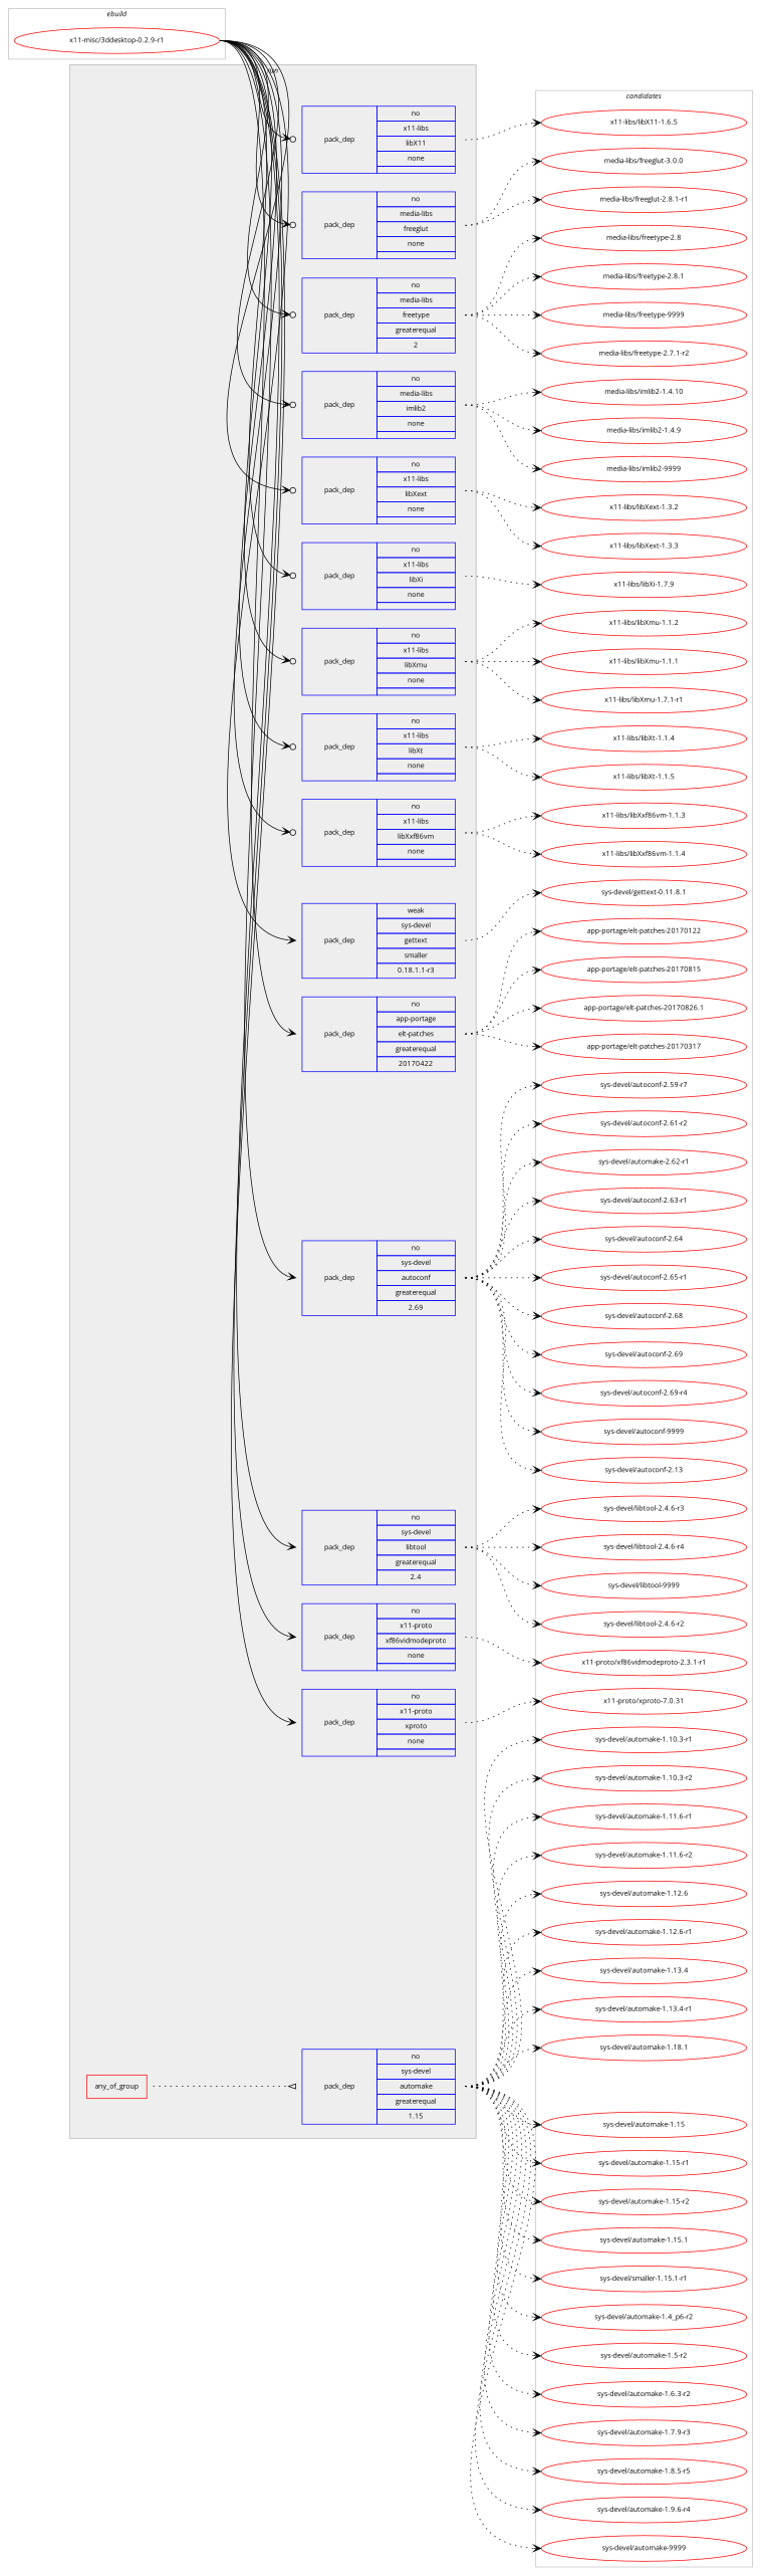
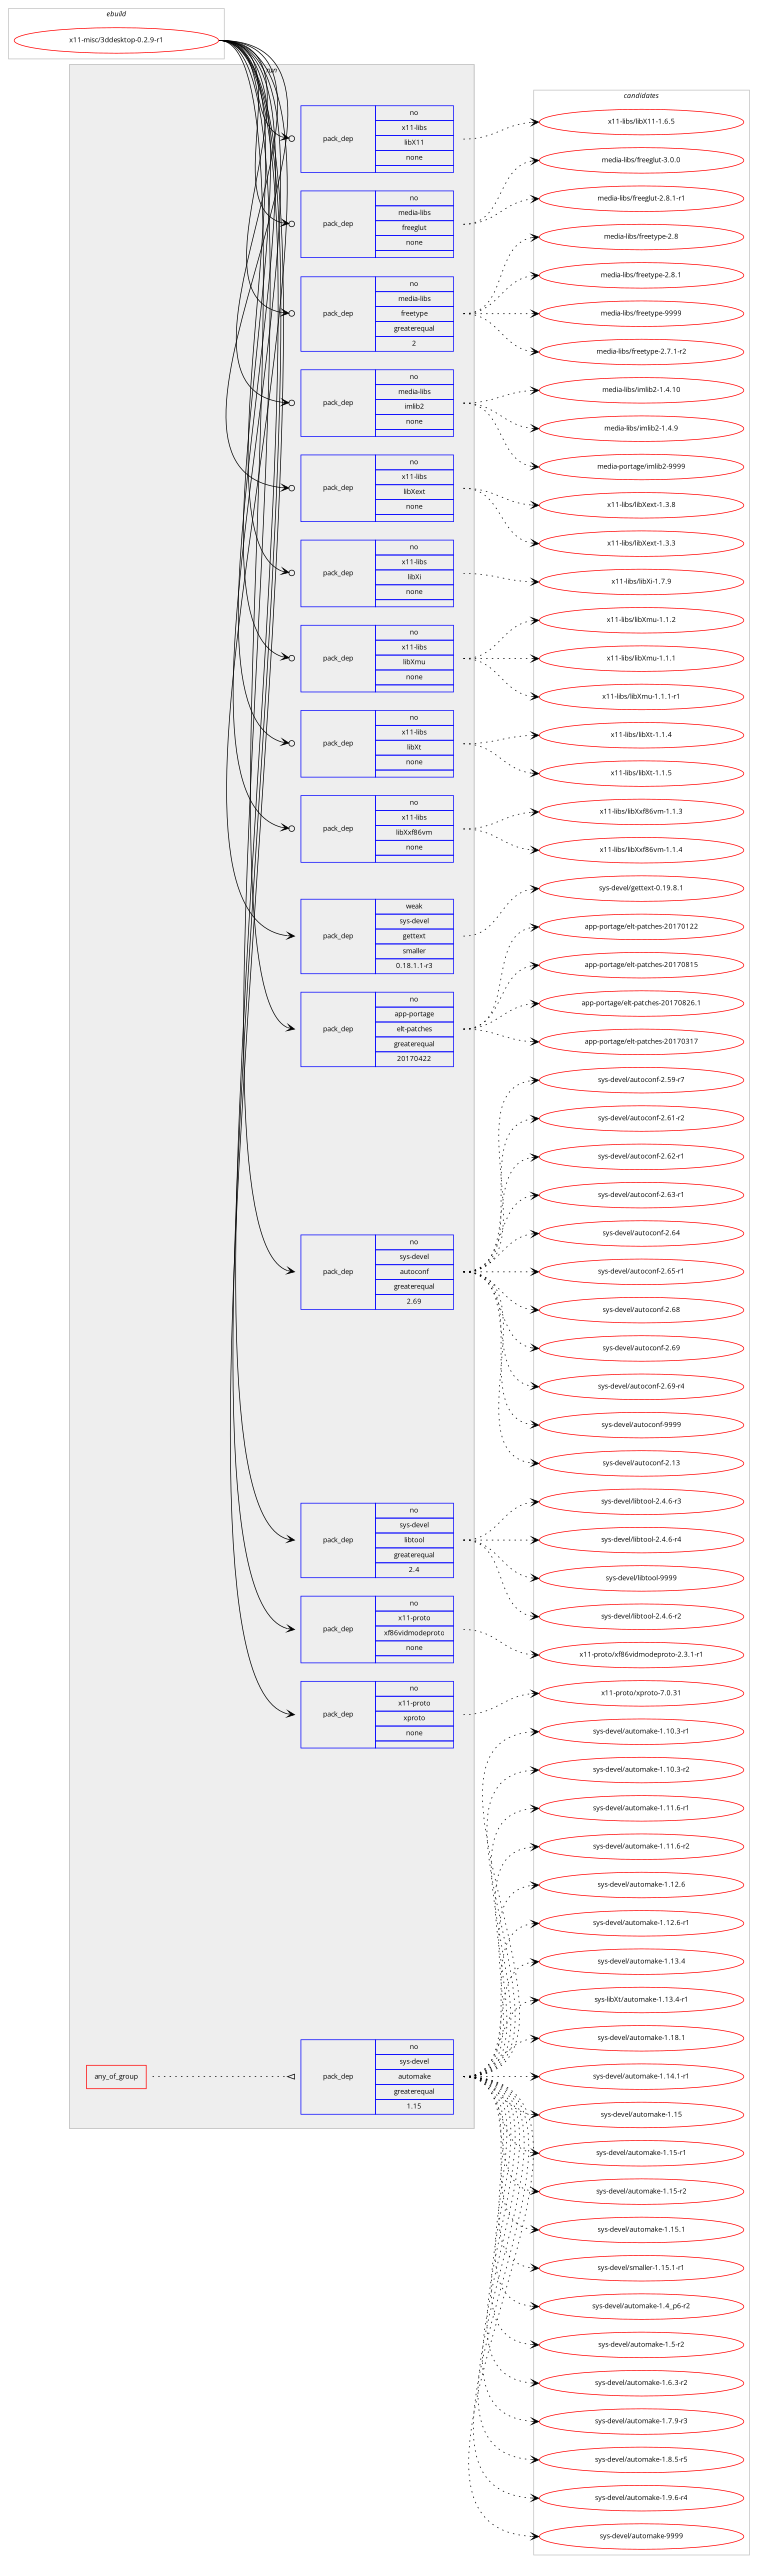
  digraph {
    compound=true
    concentrate=true
    fontname="Open Sans"
    fontsize=10
    newrank=true
    rankdir=LR
    ranksep=1.5
    node [color=red fontname="Open Sans" fontsize=10]
    edge [arrowhead=vee fontname="Open Sans" headport=w style=dotted tailport=e weight=100]
    n1 [label="x11-misc/3ddesktop-0.2.9-r1" width=4]
    n2 [color=blue label=<<TABLE BORDER="0" CELLBORDER="1" CELLSPACING="0" CELLPADDING="4" WIDTH="220"><TR><TD ROWSPAN="6" CELLPADDING="30">pack_dep</TD></TR><TR><TD WIDTH="110">no</TD></TR><TR><TD>sys-devel</TD></TR><TR><TD>automake</TD></TR><TR><TD>greaterequal</TD></TR><TR><TD>1.15</TD></TR></TABLE>> shape=none]
    n3 [label=<<TABLE BORDER="0" CELLBORDER="1" CELLSPACING="0" CELLPADDING="4"><TR><TD CELLPADDING="10">any_of_group</TD></TR></TABLE>> shape=none]
    n4 [color=blue label=<<TABLE BORDER="0" CELLBORDER="1" CELLSPACING="0" CELLPADDING="4" WIDTH="220"><TR><TD ROWSPAN="6" CELLPADDING="30">pack_dep</TD></TR><TR><TD WIDTH="110">no</TD></TR><TR><TD>app-portage</TD></TR><TR><TD>elt-patches</TD></TR><TR><TD>greaterequal</TD></TR><TR><TD>20170422</TD></TR></TABLE>> shape=none]
    n5 [color=blue label=<<TABLE BORDER="0" CELLBORDER="1" CELLSPACING="0" CELLPADDING="4" WIDTH="220"><TR><TD ROWSPAN="6" CELLPADDING="30">pack_dep</TD></TR><TR><TD WIDTH="110">no</TD></TR><TR><TD>sys-devel</TD></TR><TR><TD>autoconf</TD></TR><TR><TD>greaterequal</TD></TR><TR><TD>2.69</TD></TR></TABLE>> shape=none]
    n6 [color=blue label=<<TABLE BORDER="0" CELLBORDER="1" CELLSPACING="0" CELLPADDING="4" WIDTH="220"><TR><TD ROWSPAN="6" CELLPADDING="30">pack_dep</TD></TR><TR><TD WIDTH="110">no</TD></TR><TR><TD>sys-devel</TD></TR><TR><TD>libtool</TD></TR><TR><TD>greaterequal</TD></TR><TR><TD>2.4</TD></TR></TABLE>> shape=none]
    n7 [color=blue label=<<TABLE BORDER="0" CELLBORDER="1" CELLSPACING="0" CELLPADDING="4" WIDTH="220"><TR><TD ROWSPAN="6" CELLPADDING="30">pack_dep</TD></TR><TR><TD WIDTH="110">no</TD></TR><TR><TD>x11-proto</TD></TR><TR><TD>xf86vidmodeproto</TD></TR><TR><TD>none</TD></TR><TR><TD></TD></TR></TABLE>> shape=none]
    n8 [color=blue label=<<TABLE BORDER="0" CELLBORDER="1" CELLSPACING="0" CELLPADDING="4" WIDTH="220"><TR><TD ROWSPAN="6" CELLPADDING="30">pack_dep</TD></TR><TR><TD WIDTH="110">no</TD></TR><TR><TD>x11-proto</TD></TR><TR><TD>xproto</TD></TR><TR><TD>none</TD></TR><TR><TD></TD></TR></TABLE>> shape=none]
    n9 [color=blue label=<<TABLE BORDER="0" CELLBORDER="1" CELLSPACING="0" CELLPADDING="4" WIDTH="220"><TR><TD ROWSPAN="6" CELLPADDING="30">pack_dep</TD></TR><TR><TD WIDTH="110">weak</TD></TR><TR><TD>sys-devel</TD></TR><TR><TD>gettext</TD></TR><TR><TD>smaller</TD></TR><TR><TD>0.18.1.1-r3</TD></TR></TABLE>> shape=none]
    n10 [color=blue label=<<TABLE BORDER="0" CELLBORDER="1" CELLSPACING="0" CELLPADDING="4" WIDTH="220"><TR><TD ROWSPAN="6" CELLPADDING="30">pack_dep</TD></TR><TR><TD WIDTH="110">no</TD></TR><TR><TD>x11-libs</TD></TR><TR><TD>libX11</TD></TR><TR><TD>none</TD></TR><TR><TD></TD></TR></TABLE>> shape=none]
    n11 [color=blue label=<<TABLE BORDER="0" CELLBORDER="1" CELLSPACING="0" CELLPADDING="4" WIDTH="220"><TR><TD ROWSPAN="6" CELLPADDING="30">pack_dep</TD></TR><TR><TD WIDTH="110">no</TD></TR><TR><TD>media-libs</TD></TR><TR><TD>freeglut</TD></TR><TR><TD>none</TD></TR><TR><TD></TD></TR></TABLE>> shape=none]
    n12 [color=blue label=<<TABLE BORDER="0" CELLBORDER="1" CELLSPACING="0" CELLPADDING="4" WIDTH="220"><TR><TD ROWSPAN="6" CELLPADDING="30">pack_dep</TD></TR><TR><TD WIDTH="110">no</TD></TR><TR><TD>media-libs</TD></TR><TR><TD>freetype</TD></TR><TR><TD>greaterequal</TD></TR><TR><TD>2</TD></TR></TABLE>> shape=none]
    n13 [color=blue label=<<TABLE BORDER="0" CELLBORDER="1" CELLSPACING="0" CELLPADDING="4" WIDTH="220"><TR><TD ROWSPAN="6" CELLPADDING="30">pack_dep</TD></TR><TR><TD WIDTH="110">no</TD></TR><TR><TD>media-libs</TD></TR><TR><TD>imlib2</TD></TR><TR><TD>none</TD></TR><TR><TD></TD></TR></TABLE>> shape=none]
    n14 [color=blue label=<<TABLE BORDER="0" CELLBORDER="1" CELLSPACING="0" CELLPADDING="4" WIDTH="220"><TR><TD ROWSPAN="6" CELLPADDING="30">pack_dep</TD></TR><TR><TD WIDTH="110">no</TD></TR><TR><TD>x11-libs</TD></TR><TR><TD>libXext</TD></TR><TR><TD>none</TD></TR><TR><TD></TD></TR></TABLE>> shape=none]
    n15 [color=blue label=<<TABLE BORDER="0" CELLBORDER="1" CELLSPACING="0" CELLPADDING="4" WIDTH="220"><TR><TD ROWSPAN="6" CELLPADDING="30">pack_dep</TD></TR><TR><TD WIDTH="110">no</TD></TR><TR><TD>x11-libs</TD></TR><TR><TD>libXi</TD></TR><TR><TD>none</TD></TR><TR><TD></TD></TR></TABLE>> shape=none]
    n16 [color=blue label=<<TABLE BORDER="0" CELLBORDER="1" CELLSPACING="0" CELLPADDING="4" WIDTH="220"><TR><TD ROWSPAN="6" CELLPADDING="30">pack_dep</TD></TR><TR><TD WIDTH="110">no</TD></TR><TR><TD>x11-libs</TD></TR><TR><TD>libXmu</TD></TR><TR><TD>none</TD></TR><TR><TD></TD></TR></TABLE>> shape=none]
    n17 [color=blue label=<<TABLE BORDER="0" CELLBORDER="1" CELLSPACING="0" CELLPADDING="4" WIDTH="220"><TR><TD ROWSPAN="6" CELLPADDING="30">pack_dep</TD></TR><TR><TD WIDTH="110">no</TD></TR><TR><TD>x11-libs</TD></TR><TR><TD>libXt</TD></TR><TR><TD>none</TD></TR><TR><TD></TD></TR></TABLE>> shape=none]
    n18 [color=blue label=<<TABLE BORDER="0" CELLBORDER="1" CELLSPACING="0" CELLPADDING="4" WIDTH="220"><TR><TD ROWSPAN="6" CELLPADDING="30">pack_dep</TD></TR><TR><TD WIDTH="110">no</TD></TR><TR><TD>x11-libs</TD></TR><TR><TD>libXxf86vm</TD></TR><TR><TD>none</TD></TR><TR><TD></TD></TR></TABLE>> shape=none]
    n19 [label="sys-devel/automake-1.10.3-r1" width=4]
    n20 [label="sys-devel/automake-1.10.3-r2" width=4]
    n21 [label="sys-devel/automake-1.11.6-r1" width=4]
    n22 [label="sys-devel/automake-1.11.6-r2" width=4]
    n23 [label="sys-devel/automake-1.12.6" width=4]
    n24 [label="sys-devel/automake-1.12.6-r1" width=4]
    n25 [label="sys-devel/automake-1.13.4" width=4]
-   n26 [label="sys-devel/automake-1.13.4-r1" width=4]
+   n26 [label="sys-libXt/automake-1.13.4-r1" width=4]
    n27 [label="sys-devel/automake-1.18.1" width=4]
+   n28 [label="sys-devel/automake-1.14.1-r1" width=4]
    n29 [label="sys-devel/automake-1.15" width=4]
    n30 [label="sys-devel/automake-1.15-r1" width=4]
    n31 [label="sys-devel/automake-1.15-r2" width=4]
    n32 [label="sys-devel/automake-1.15.1" width=4]
    n33 [label="sys-devel/smaller-1.15.1-r1" width=4]
    n34 [label="sys-devel/automake-1.4_p6-r2" width=4]
    n35 [label="sys-devel/automake-1.5-r2" width=4]
    n36 [label="sys-devel/automake-1.6.3-r2" width=4]
    n37 [label="sys-devel/automake-1.7.9-r3" width=4]
    n38 [label="sys-devel/automake-1.8.5-r5" width=4]
    n39 [label="sys-devel/automake-1.9.6-r4" width=4]
    n40 [label="sys-devel/automake-9999" width=4]
    n41 [label="app-portage/elt-patches-20170317" width=4]
    n42 [label="app-portage/elt-patches-20170122" width=4]
    n43 [label="app-portage/elt-patches-20170815" width=4]
    n44 [label="app-portage/elt-patches-20170826.1" width=4]
    n45 [label="sys-devel/autoconf-2.13" width=4]
    n46 [label="sys-devel/autoconf-2.59-r7" width=4]
    n47 [label="sys-devel/autoconf-2.61-r2" width=4]
-   n48 [label="sys-devel/automake-2.62-r1" width=4]
+   n48 [label="sys-devel/autoconf-2.62-r1" width=4]
    n49 [label="sys-devel/autoconf-2.63-r1" width=4]
    n50 [label="sys-devel/autoconf-2.64" width=4]
    n51 [label="sys-devel/autoconf-2.65-r1" width=4]
    n52 [label="sys-devel/autoconf-2.68" width=4]
    n53 [label="sys-devel/autoconf-2.69" width=4]
    n54 [label="sys-devel/autoconf-2.69-r4" width=4]
    n55 [label="sys-devel/autoconf-9999" width=4]
    n56 [label="sys-devel/libtool-2.4.6-r2" width=4]
    n57 [label="sys-devel/libtool-2.4.6-r3" width=4]
    n58 [label="sys-devel/libtool-2.4.6-r4" width=4]
    n59 [label="sys-devel/libtool-9999" width=4]
    n60 [label="x11-proto/xf86vidmodeproto-2.3.1-r1" width=4]
    n61 [label="x11-proto/xproto-7.0.31" width=4]
-   n62 [label="sys-devel/gettext-0.11.8.1" width=4]
+   n62 [label="sys-devel/gettext-0.19.8.1" width=4]
    n63 [label="media-libs/freeglut-2.8.1-r1" width=4]
    n64 [label="media-libs/freeglut-3.0.0" width=4]
    n65 [label="media-libs/freetype-2.7.1-r2" width=4]
    n66 [label="media-libs/freetype-2.8" width=4]
    n67 [label="media-libs/freetype-2.8.1" width=4]
    n68 [label="media-libs/freetype-9999" width=4]
    n69 [label="media-libs/imlib2-1.4.10" width=4]
    n70 [label="media-libs/imlib2-1.4.9" width=4]
-   n71 [label="media-libs/imlib2-9999" width=4]
+   n71 [label="media-portage/imlib2-9999" width=4]
    n72 [label="x11-libs/libX11-1.6.5" width=4]
-   n73 [label="x11-libs/libXext-1.3.2" width=4]
+   n73 [label="x11-libs/libXext-1.3.8" width=4]
    n74 [label="x11-libs/libXext-1.3.3" width=4]
    n75 [label="x11-libs/libXi-1.7.9" width=4]
    n76 [label="x11-libs/libXmu-1.1.1" width=4]
-   n77 [label="x11-libs/libXmu-1.7.1-r1" width=4]
+   n77 [label="x11-libs/libXmu-1.1.1-r1" width=4]
    n78 [label="x11-libs/libXmu-1.1.2" width=4]
    n79 [label="x11-libs/libXt-1.1.4" width=4]
    n80 [label="x11-libs/libXt-1.1.5" width=4]
    n81 [label="x11-libs/libXxf86vm-1.1.3" width=4]
    n82 [label="x11-libs/libXxf86vm-1.1.4" width=4]
    subgraph cluster_1 {
      color=gray
      label=<<i>ebuild</i>>
      rank=same
      n1
    }
    subgraph cluster_2 {
      color=gray
      label=<<i>dependencies</i>>
      subgraph cluster_3 {
        color=gray
        fillcolor="#eeeeee"
        label=<<i>compile</i>>
        style=filled
        subgraph sub_4 {
          color=gray
          fillcolor="#eeeeee"
          label=<<i>compile</i>>
          style=filled
          n3
          subgraph sub_5 {
            color=gray
            fillcolor="#eeeeee"
            label=<<i>compile</i>>
            style=filled
            n2
          }
        }
        subgraph sub_6 {
          color=gray
          fillcolor="#eeeeee"
          label=<<i>compile</i>>
          style=filled
          n4
        }
        subgraph sub_7 {
          color=gray
          fillcolor="#eeeeee"
          label=<<i>compile</i>>
          style=filled
          n5
        }
        subgraph sub_8 {
          color=gray
          fillcolor="#eeeeee"
          label=<<i>compile</i>>
          style=filled
          n6
        }
        subgraph sub_9 {
          color=gray
          fillcolor="#eeeeee"
          label=<<i>compile</i>>
          style=filled
          n7
        }
        subgraph sub_10 {
          color=gray
          fillcolor="#eeeeee"
          label=<<i>compile</i>>
          style=filled
          n8
        }
        subgraph sub_11 {
          color=gray
          fillcolor="#eeeeee"
          label=<<i>compile</i>>
          style=filled
          n9
        }
      }
      subgraph cluster_12 {
        color=gray
        fillcolor="#eeeeee"
        label=<<i>compile and run</i>>
        style=filled
        subgraph sub_13 {
          color=gray
          fillcolor="#eeeeee"
          label=<<i>compile and run</i>>
          style=filled
          n10
        }
        subgraph sub_14 {
          color=gray
          fillcolor="#eeeeee"
          label=<<i>compile and run</i>>
          style=filled
          n11
        }
        subgraph sub_15 {
          color=gray
          fillcolor="#eeeeee"
          label=<<i>compile and run</i>>
          style=filled
          n12
        }
        subgraph sub_16 {
          color=gray
          fillcolor="#eeeeee"
          label=<<i>compile and run</i>>
          style=filled
          n13
        }
        subgraph sub_17 {
          color=gray
          fillcolor="#eeeeee"
          label=<<i>compile and run</i>>
          style=filled
          n14
        }
        subgraph sub_18 {
          color=gray
          fillcolor="#eeeeee"
          label=<<i>compile and run</i>>
          style=filled
          n15
        }
        subgraph sub_19 {
          color=gray
          fillcolor="#eeeeee"
          label=<<i>compile and run</i>>
          style=filled
          n16
        }
        subgraph sub_20 {
          color=gray
          fillcolor="#eeeeee"
          label=<<i>compile and run</i>>
          style=filled
          n17
        }
        subgraph sub_21 {
          color=gray
          fillcolor="#eeeeee"
          label=<<i>compile and run</i>>
          style=filled
          n18
        }
      }
      subgraph cluster_22 {
        color=gray
        fillcolor="#eeeeee"
        label=<<i>run</i>>
        style=filled
      }
    }
    subgraph cluster_23 {
      color=gray
      label=<<i>candidates</i>>
      rank=same
      subgraph sub_24 {
        color=black
        label=<<i>candidates</i>>
        nodesep=1
        rank=same
        n19
        n20
        n21
        n22
        n23
        n24
        n25
        n26
        n27
+       n28
        n29
        n30
        n31
        n32
        n33
        n34
        n35
        n36
        n37
        n38
        n39
        n40
      }
      subgraph sub_25 {
        color=black
        label=<<i>candidates</i>>
        nodesep=1
        rank=same
        n41
        n42
        n43
        n44
      }
      subgraph sub_26 {
        color=black
        label=<<i>candidates</i>>
        nodesep=1
        rank=same
        n45
        n46
        n47
        n48
        n49
        n50
        n51
        n52
        n53
        n54
        n55
      }
      subgraph sub_27 {
        color=black
        label=<<i>candidates</i>>
        nodesep=1
        rank=same
        n56
        n57
        n58
        n59
      }
      subgraph sub_28 {
        color=black
        label=<<i>candidates</i>>
        nodesep=1
        rank=same
        n60
      }
      subgraph sub_29 {
        color=black
        label=<<i>candidates</i>>
        nodesep=1
        rank=same
        n61
      }
      subgraph sub_30 {
        color=black
        label=<<i>candidates</i>>
        nodesep=1
        rank=same
        n62
      }
      subgraph sub_31 {
        color=black
        label=<<i>candidates</i>>
        nodesep=1
        rank=same
        n63
        n64
      }
      subgraph sub_32 {
        color=black
        label=<<i>candidates</i>>
        nodesep=1
        rank=same
        n65
        n66
        n67
        n68
      }
      subgraph sub_33 {
        color=black
        label=<<i>candidates</i>>
        nodesep=1
        rank=same
        n69
        n70
        n71
      }
      subgraph sub_34 {
        color=black
        label=<<i>candidates</i>>
        nodesep=1
        rank=same
        n72
      }
      subgraph sub_35 {
        color=black
        label=<<i>candidates</i>>
        nodesep=1
        rank=same
        n73
        n74
      }
      subgraph sub_36 {
        color=black
        label=<<i>candidates</i>>
        nodesep=1
        rank=same
        n75
      }
      subgraph sub_37 {
        color=black
        label=<<i>candidates</i>>
        nodesep=1
        rank=same
        n76
        n77
        n78
      }
      subgraph sub_38 {
        color=black
        label=<<i>candidates</i>>
        nodesep=1
        rank=same
        n79
        n80
      }
      subgraph sub_39 {
        color=black
        label=<<i>candidates</i>>
        nodesep=1
        rank=same
        n81
        n82
      }
    }
    n1 -> n4 [style=solid weight=20]
    n1 -> n5 [style=solid weight=20]
    n1 -> n6 [style=solid weight=20]
    n1 -> n7 [style=solid weight=20]
    n1 -> n8 [style=solid weight=20]
    n1 -> n9 [style=solid weight=20]
    n1 -> n10 [arrowhead=odotvee style=solid weight=20]
    n1 -> n11 [arrowhead=odotvee style=solid weight=20]
    n1 -> n12 [arrowhead=odotvee style=solid weight=20]
    n1 -> n13 [arrowhead=odotvee style=solid weight=20]
    n1 -> n14 [arrowhead=odotvee style=solid weight=20]
    n1 -> n15 [arrowhead=odotvee style=solid weight=20]
    n1 -> n16 [arrowhead=odotvee style=solid weight=20]
    n1 -> n17 [arrowhead=odotvee style=solid weight=20]
    n1 -> n18 [arrowhead=odotvee style=solid weight=20]
    n2 -> n19
    n2 -> n20
    n2 -> n21
    n2 -> n22
    n2 -> n23
    n2 -> n24
    n2 -> n25
    n2 -> n26
    n2 -> n27
+   n2 -> n28
    n2 -> n29
    n2 -> n30
    n2 -> n31
    n2 -> n32
    n2 -> n33
    n2 -> n34
    n2 -> n35
    n2 -> n36
    n2 -> n37
    n2 -> n38
    n2 -> n39
    n2 -> n40
    n3 -> n2 [arrowhead=oinv weight=20]
    n4 -> n41
    n4 -> n42
    n4 -> n43
    n4 -> n44
    n5 -> n45
    n5 -> n46
    n5 -> n47
    n5 -> n48
    n5 -> n49
    n5 -> n50
    n5 -> n51
    n5 -> n52
    n5 -> n53
    n5 -> n54
    n5 -> n55
    n6 -> n56
    n6 -> n57
    n6 -> n58
    n6 -> n59
    n7 -> n60
    n8 -> n61
    n9 -> n62
    n10 -> n72
    n11 -> n63
    n11 -> n64
    n12 -> n65
    n12 -> n66
    n12 -> n67
    n12 -> n68
    n13 -> n69
    n13 -> n70
    n13 -> n71
    n14 -> n73
    n14 -> n74
    n15 -> n75
    n16 -> n76
    n16 -> n77
    n16 -> n78
    n17 -> n79
    n17 -> n80
    n18 -> n81
    n18 -> n82
  }
